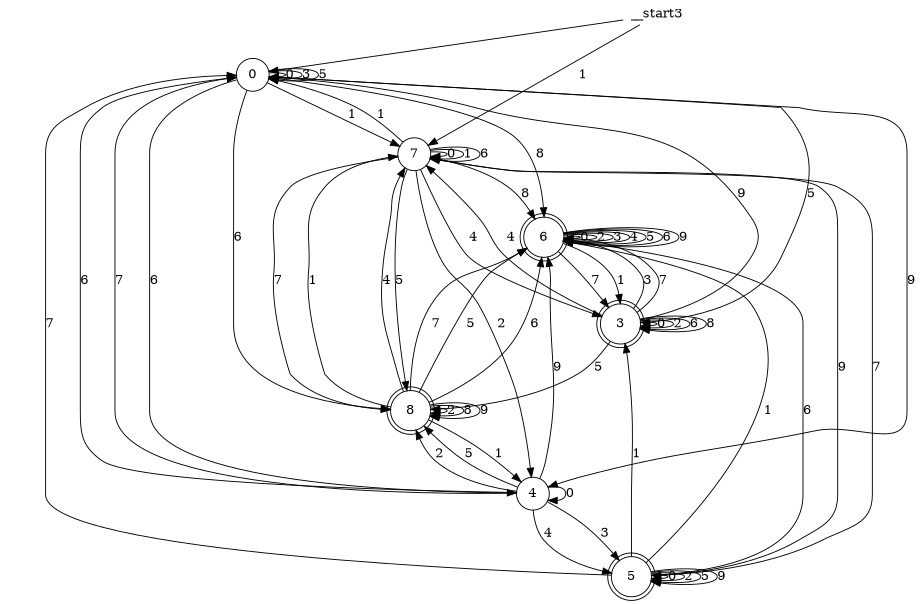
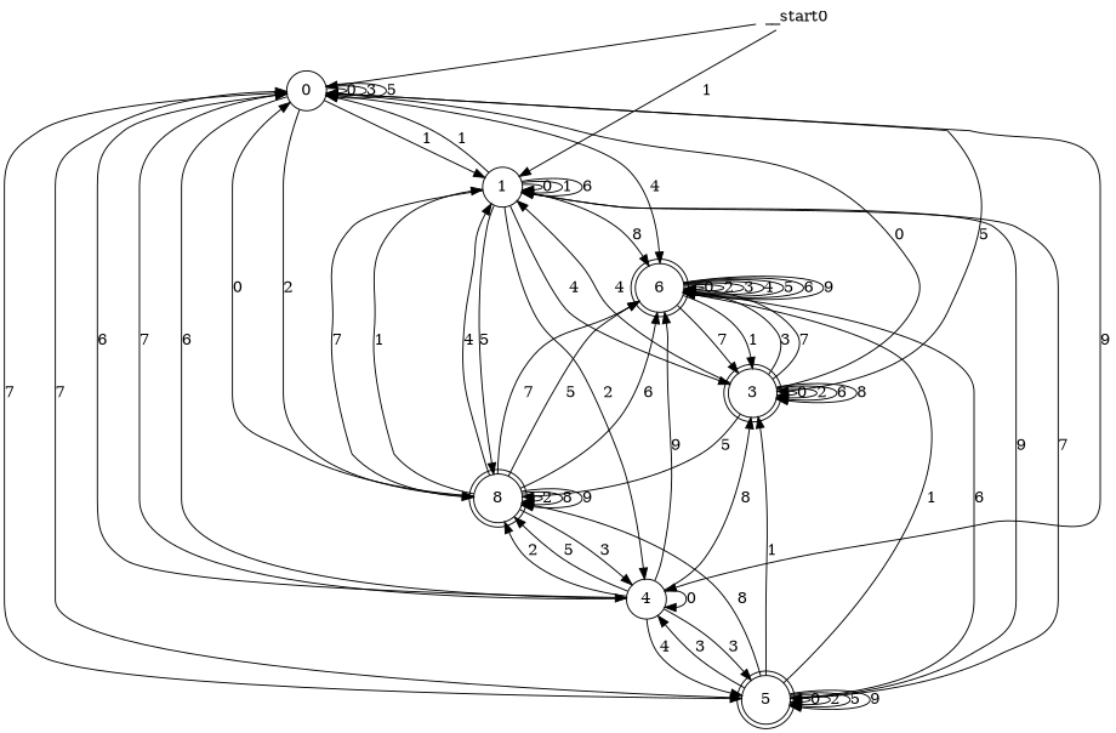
  digraph {
    node [shape=doublecircle]
    n1 [label=0 shape=circle]
-   n2 [label=7 shape=circle]
+   n2 [label=1 shape=circle]
    n3 [label=8]
    n4 [label=3]
    n5 [label=4 shape=circle]
    n6 [label=5]
    n7 [label=6]
-   __start0 [height=0 shape=none width=0 label=__start3]
+   __start0 [height=0 shape=none width=0]
    n1 -> n1 [label=0]
    n1 -> n1 [label=3]
    n1 -> n1 [label=5]
    n1 -> n2 [label=1]
-   n1 -> n3 [label=6]
+   n1 -> n3 [label=2]
    n1 -> n4 [label=5]
    n1 -> n5 [label=6]
    n1 -> n5 [label=9]
-   n1 -> n7 [label=8]
+   n1 -> n6 [label=7]
+   n1 -> n7 [label=4]
    n2 -> n1 [label=1]
    n2 -> n2 [label=0]
    n2 -> n2 [label=1]
    n2 -> n2 [label=6]
    n2 -> n3 [label=5]
    n2 -> n3 [label=7]
    n2 -> n4 [label=4]
    n2 -> n5 [label=2]
    n2 -> n6 [label=9]
    n2 -> n7 [label=8]
+   n3 -> n1 [label=0]
    n3 -> n2 [label=1]
    n3 -> n2 [label=4]
    n3 -> n3 [label=2]
    n3 -> n3 [label=8]
    n3 -> n3 [label=9]
-   n3 -> n5 [label=1]
+   n3 -> n5 [label=3]
    n3 -> n7 [label=5]
    n3 -> n7 [label=6]
    n3 -> n7 [label=7]
-   n4 -> n1 [label=9]
+   n4 -> n1 [label=0]
    n4 -> n2 [label=4]
    n4 -> n3 [label=5]
    n4 -> n4 [label=0]
    n4 -> n4 [label=2]
    n4 -> n4 [label=6]
    n4 -> n4 [label=8]
    n4 -> n7 [label=3]
    n4 -> n7 [label=7]
    n5 -> n1 [label=6]
    n5 -> n1 [label=7]
    n5 -> n3 [label=2]
    n5 -> n3 [label=5]
+   n5 -> n4 [label=8]
    n5 -> n5 [label=0]
    n5 -> n6 [label=3]
    n5 -> n6 [label=4]
    n5 -> n7 [label=9]
    n6 -> n1 [label=7]
    n6 -> n2 [label=7]
+   n6 -> n3 [label=8]
    n6 -> n4 [label=1]
+   n6 -> n5 [label=3]
    n6 -> n6 [label=0]
    n6 -> n6 [label=2]
    n6 -> n6 [label=5]
    n6 -> n6 [label=9]
    n6 -> n7 [label=1]
    n6 -> n7 [label=6]
    n7 -> n4 [label=1]
    n7 -> n4 [label=7]
    n7 -> n7 [label=0]
    n7 -> n7 [label=2]
    n7 -> n7 [label=3]
    n7 -> n7 [label=4]
    n7 -> n7 [label=5]
    n7 -> n7 [label=6]
    n7 -> n7 [label=9]
    __start0 -> n1
    __start0 -> n2 [label=1]
  }
